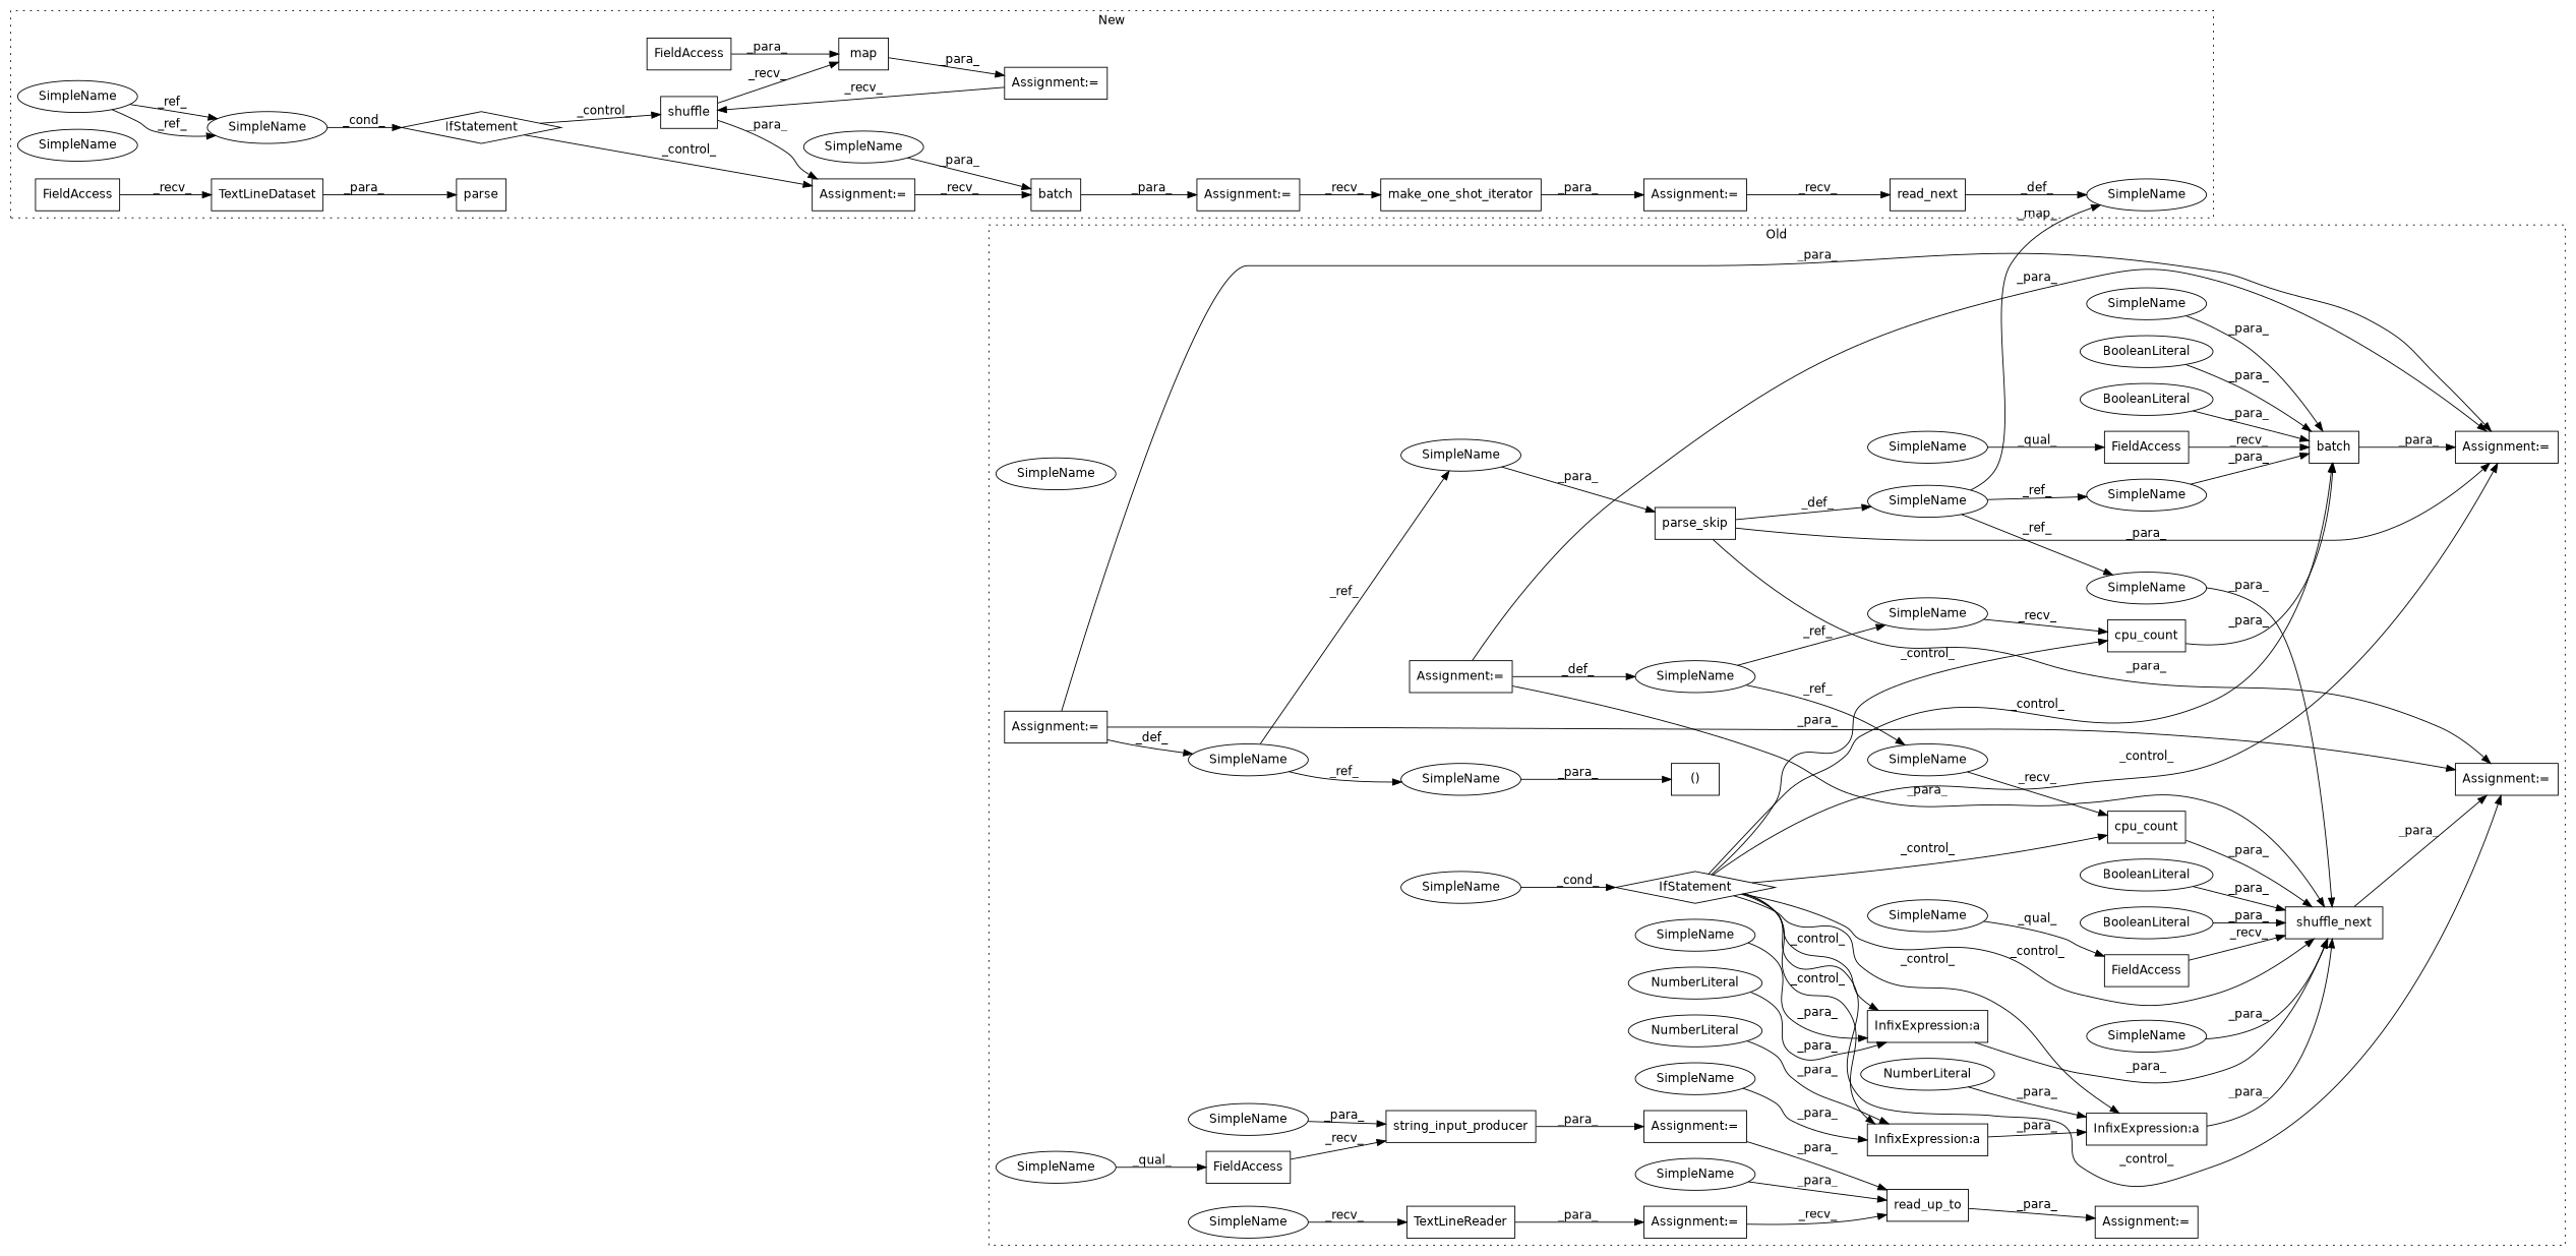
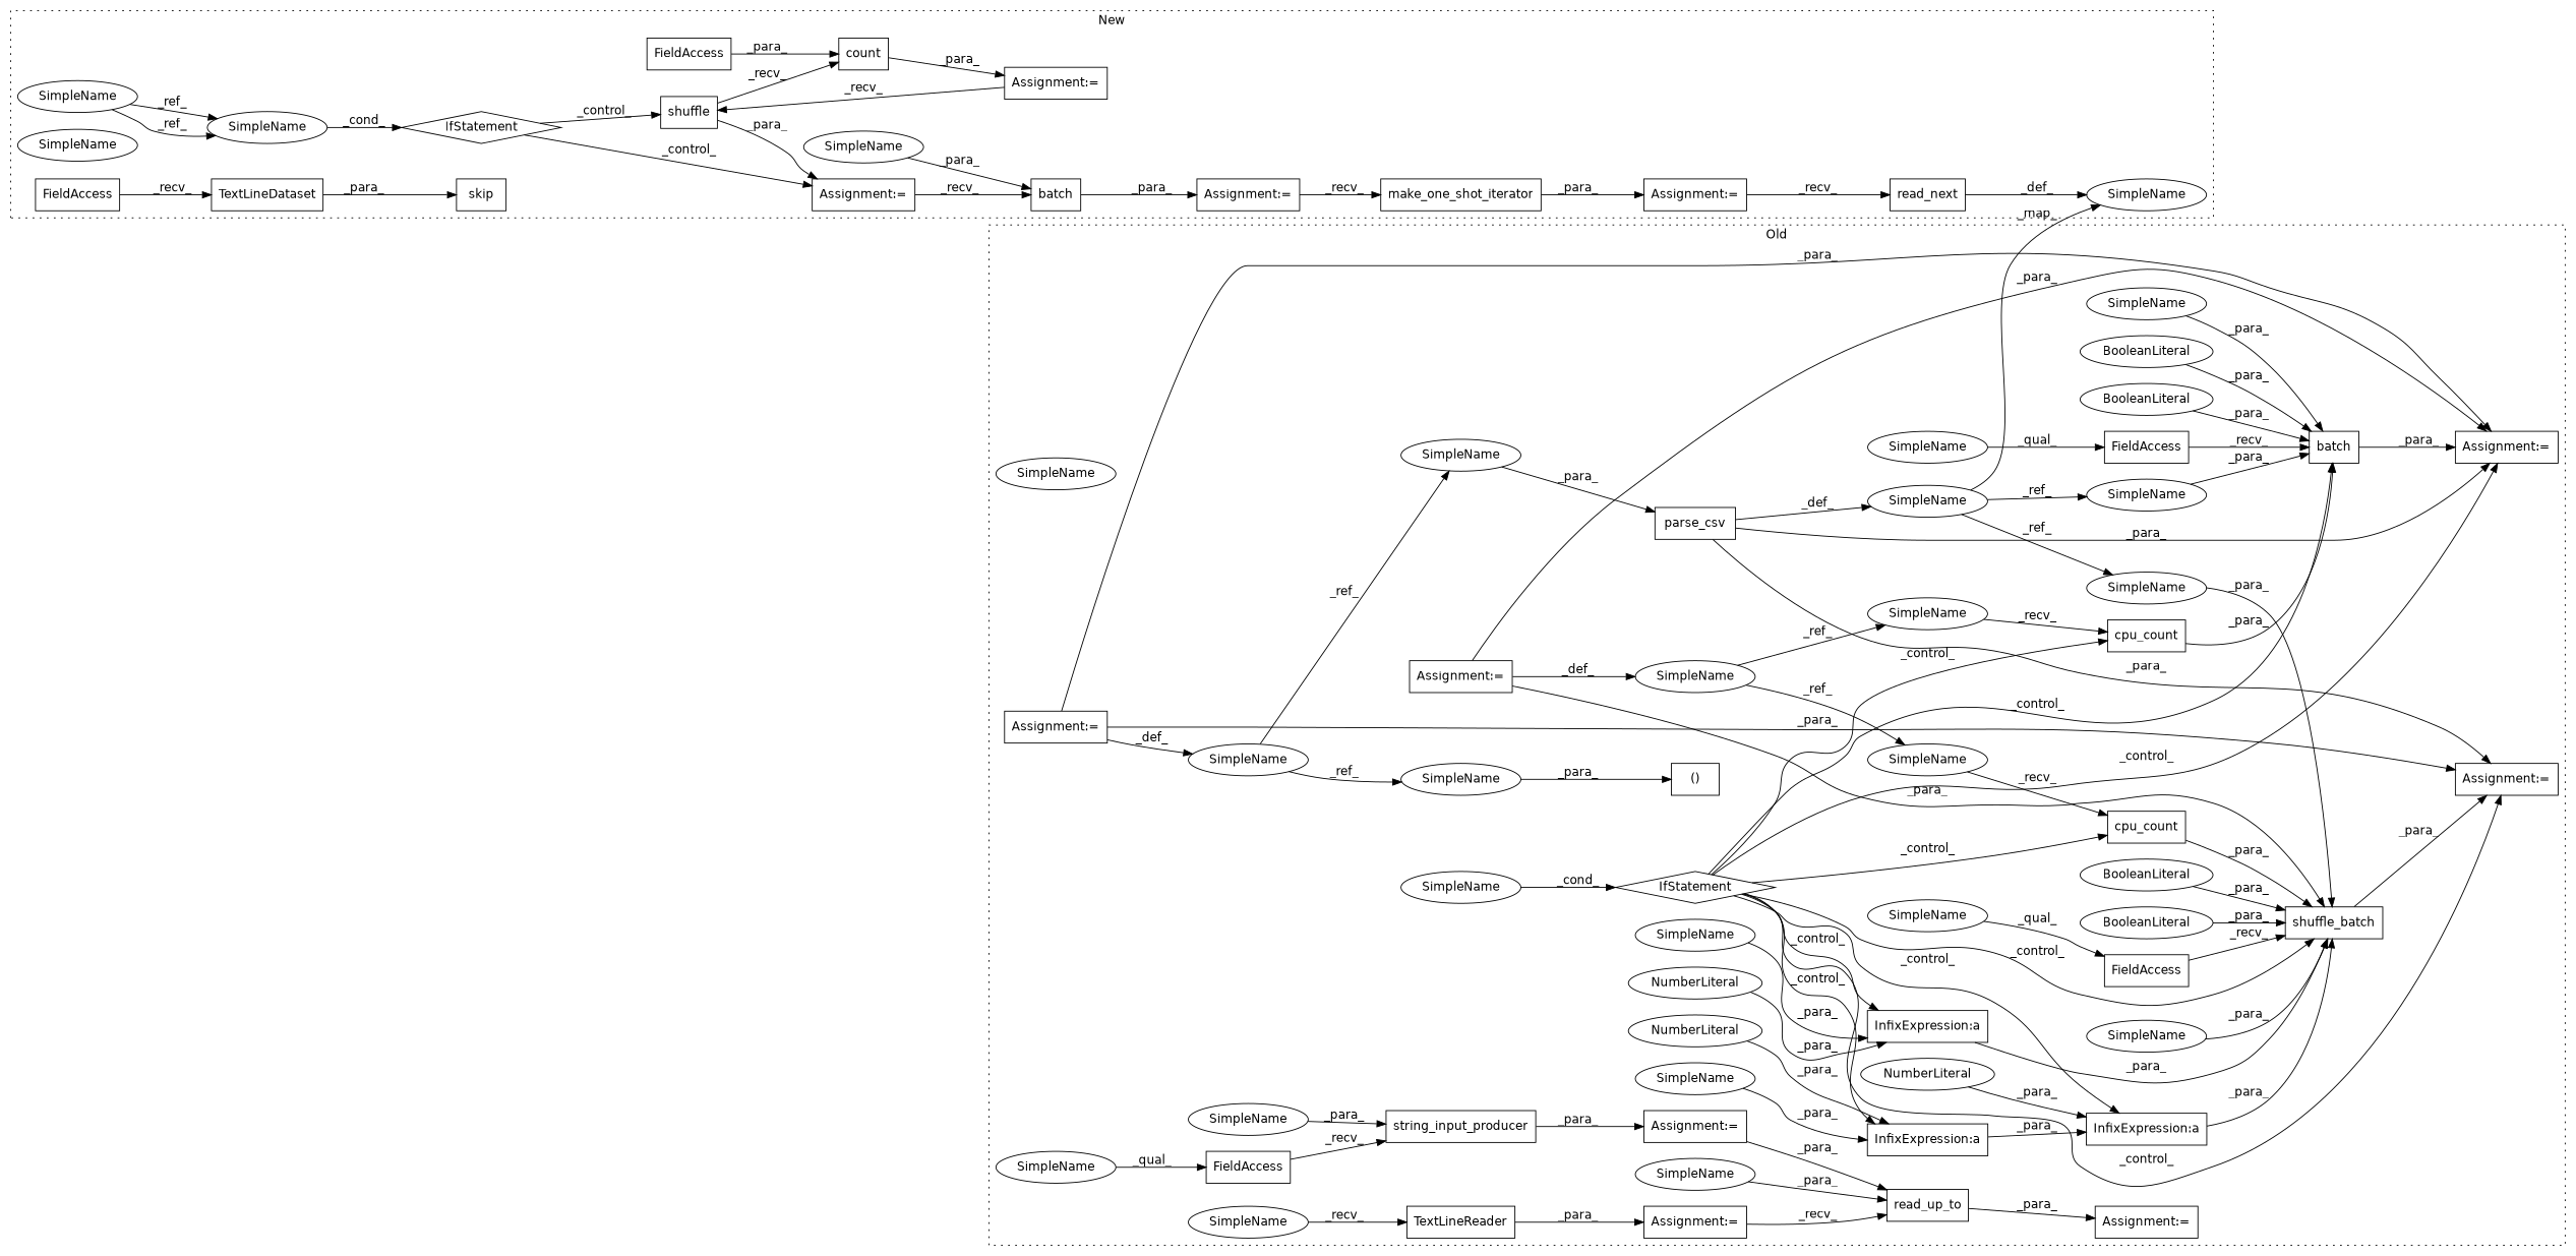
  digraph {
    fontname="DejaVu Sans"
    rankdir=LR
    node [a=42 fontname="DejaVu Sans" l=10 s=7889 shape=box]
    edge [fontname="DejaVu Sans"]
    n1 [a=32 l=11 label=cpu_count s=8023]
    n2 [l=7 label=SimpleName shape=ellipse]
-   n3 [a=32 l="14,1" label=shuffle_next s="7932,8044"]
+   n3 [a=32 l="14,1" label=shuffle_batch s="7932,8044"]
    n4 [a=27 l=3 label="InfixExpression:a" s=7969]
    n5 [a=27 l=3 label="InfixExpression:a" s=8000]
    n6 [a=27 l=3 label="InfixExpression:a" s=7983]
    n7 [a=34 l=1 label=NumberLiteral s=7986 shape=ellipse]
    n8 [a=34 l=2 label=NumberLiteral s=8003 shape=ellipse]
    n9 [a=34 l=1 label=NumberLiteral s=7968 shape=ellipse]
    n10 [l=8 label=SimpleName s=7855 shape=ellipse]
    n11 [a=32 l="6,1" label=batch s="8093,8174"]
    n12 [a=32 l="11,1" label=read_up_to s="7812,7848"]
    n13 [a=32 l="22,1" label=string_input_producer s="7666,7716"]
    n14 [a=9 l=4 label=BooleanLiteral s=8035 shape=ellipse]
    n15 [a=9 l=4 label=BooleanLiteral s=8040 shape=ellipse]
    n16 [a=9 l=4 label=BooleanLiteral s=8165 shape=ellipse]
    n17 [a=9 l=4 label=BooleanLiteral s=8170 shape=ellipse]
    n18 [a=32 l=11 label=cpu_count s=8153]
    n19 [l=15 label=SimpleName s=7556 shape=ellipse]
    n20 [a=22 l=16 label=FieldAccess s=7915]
    n21 [a=22 l=16 label=FieldAccess s=8076]
    n22 [a=22 l=16 label=FieldAccess s=7649]
-   n23 [a=32 l="10,1" label=parse_skip s="7864,7878"]
+   n23 [a=32 l="10,1" label=parse_csv s="7864,7878"]
    n24 [l=4 label=SimpleName s=7613 shape=ellipse]
    n25 [a=106 l=18 label="()" s=7785]
    n26 [a=25 l="4,2" label=IfStatement s="7885,7896" shape=diamond]
    n27 [a=32 l="15,1" label=TextLineReader s="7741,7773"]
    n28 [a=7 l=1 label="Assignment:=" s=7914]
    n29 [a=7 l=15 label="Assignment:=" s=7556]
    n30 [a=7 l=1 label="Assignment:=" s=8075]
    n31 [a=7 l=1 label="Assignment:=" s=7648]
    n32 [a=7 l=4 label="Assignment:=" s=7613]
    n33 [a=7 l=1 label="Assignment:=" s=7729]
    n34 [a=7 l=2 label="Assignment:=" s=7803]
    n35 [l=4 label=SimpleName s=7799 shape=ellipse]
    n36 [l=4 label=SimpleName s=7874 shape=ellipse]
    n37 [label=SimpleName s=8108 shape=ellipse]
    n38 [label=SimpleName s=7990 shape=ellipse]
    n39 [label=SimpleName s=7838 shape=ellipse]
    n40 [label=SimpleName s=7972 shape=ellipse]
    n41 [label=SimpleName s=7955 shape=ellipse]
    n42 [label=SimpleName s=7730 shape=ellipse]
    n43 [label=SimpleName s=8076 shape=ellipse]
    n44 [label=SimpleName s=7649 shape=ellipse]
    n45 [label=SimpleName s=7915 shape=ellipse]
    n46 [l=8 label=SimpleName s=8099 shape=ellipse]
    n47 [l=8 label=SimpleName s=7946 shape=ellipse]
    n48 [l=15 label=SimpleName s=8007 shape=ellipse]
    n49 [l=15 label=SimpleName s=8137 shape=ellipse]
    n50 [l=7 label=SimpleName s=7709 shape=ellipse]
    n51 [l=7 label=SimpleName shape=ellipse]
    n52 [a=32 l=24 label=make_one_shot_iterator s=7825]
    n53 [l=8 label=SimpleName s=7855 shape=ellipse]
    n54 [a=32 l="6,1" label=batch s="7785,7801"]
-   n55 [a=32 l="5,1" label=parse s="7610,7632"]
+   n55 [a=32 l="5,1" label=skip s="7610,7632"]
    n56 [a=32 label=read_next s=7873]
    n57 [a=32 l="8,1" label=shuffle s="7691,7716"]
    n58 [l=7 label=SimpleName s=7451 shape=ellipse]
    n59 [a=7 l=1 label="Assignment:=" s=7682]
    n60 [a=25 l="4,2" label=IfStatement s="7654,7665" shape=diamond]
    n61 [l=7 label=SimpleName s=7658 shape=ellipse]
    n62 [a=7 l=1 label="Assignment:=" s=7816]
-   n63 [a=32 l="4,1" label=map s="7634,7647"]
+   n63 [a=32 l="4,1" label=count s="7634,7647"]
    n64 [a=22 l=9 label=FieldAccess s=7638]
    n65 [a=7 l=1 label="Assignment:=" s=7776]
    n66 [a=32 l="16,1" label=TextLineDataset s="7583,7608"]
    n67 [a=22 l=15 label=FieldAccess s=7567]
    n68 [a=7 l=1 label="Assignment:=" s=7566]
    n69 [l=7 label=SimpleName s=7658 shape=ellipse]
    n70 [label=SimpleName s=7791 shape=ellipse]
    subgraph cluster_1 {
      label=Old
      style=dotted
      n1
      n2
      n3
      n4
      n5
      n6
      n7
      n8
      n9
      n10
      n11
      n12
      n13
      n14
      n15
      n16
      n17
      n18
      n19
      n20
      n21
      n22
      n23
      n24
      n25
      n26
      n27
      n28
      n29
      n30
      n31
      n32
      n33
      n34
      n35
      n36
      n37
      n38
      n39
      n40
      n41
      n42
      n43
      n44
      n45
      n46
      n47
      n48
      n49
      n50
      n51
    }
    subgraph cluster_2 {
      label=New
      style=dotted
      n52
      n53
      n54
      n55
      n56
      n57
      n58
      n59
      n60
      n61
      n62
      n63
      n64
      n65
      n66
      n67
      n68
      n69
      n70
    }
    n1 -> n3 [label=_para_]
    n3 -> n28 [label=_para_]
    n4 -> n6 [label=_para_]
    n5 -> n3 [label=_para_]
    n6 -> n3 [label=_para_]
    n7 -> n6 [label=_para_]
    n8 -> n5 [label=_para_]
    n9 -> n4 [label=_para_]
    n10 -> n46 [label=_ref_]
    n10 -> n47 [label=_ref_]
    n10 -> n53 [label=_map_]
    n11 -> n30 [label=_para_]
    n12 -> n34 [label=_para_]
    n13 -> n31 [label=_para_]
    n14 -> n3 [label=_para_]
    n15 -> n3 [label=_para_]
    n16 -> n11 [label=_para_]
    n17 -> n11 [label=_para_]
    n18 -> n11 [label=_para_]
    n19 -> n48 [label=_ref_]
    n19 -> n49 [label=_ref_]
    n20 -> n3 [label=_recv_]
    n21 -> n11 [label=_recv_]
    n22 -> n13 [label=_recv_]
    n23 -> n10 [label=_def_]
    n23 -> n28 [label=_para_]
    n23 -> n30 [label=_para_]
    n24 -> n35 [label=_ref_]
    n24 -> n36 [label=_ref_]
    n26 -> n1 [label=_control_]
    n26 -> n3 [label=_control_]
    n26 -> n4 [label=_control_]
    n26 -> n5 [label=_control_]
    n26 -> n6 [label=_control_]
    n26 -> n11 [label=_control_]
    n26 -> n18 [label=_control_]
    n26 -> n28 [label=_control_]
    n26 -> n30 [label=_control_]
    n27 -> n33 [label=_para_]
    n29 -> n3 [label=_para_]
    n29 -> n19 [label=_def_]
    n29 -> n30 [label=_para_]
    n31 -> n12 [label=_para_]
    n32 -> n24 [label=_def_]
    n32 -> n28 [label=_para_]
    n32 -> n30 [label=_para_]
    n33 -> n12 [label=_recv_]
    n35 -> n25 [label=_para_]
    n36 -> n23 [label=_para_]
    n37 -> n11 [label=_para_]
    n38 -> n5 [label=_para_]
    n39 -> n12 [label=_para_]
    n40 -> n4 [label=_para_]
    n41 -> n3 [label=_para_]
    n42 -> n27 [label=_recv_]
    n43 -> n21 [label=_qual_]
    n44 -> n22 [label=_qual_]
    n45 -> n20 [label=_qual_]
    n46 -> n11 [label=_para_]
    n47 -> n3 [label=_para_]
    n48 -> n1 [label=_recv_]
    n49 -> n18 [label=_recv_]
    n50 -> n13 [label=_para_]
    n51 -> n26 [label=_cond_]
    n52 -> n62 [label=_para_]
    n54 -> n65 [label=_para_]
    n56 -> n53 [label=_def_]
    n57 -> n59 [label=_para_]
    n57 -> n63 [label=_recv_]
    n58 -> n69 [label=_ref_]
    n58 -> n69 [label=_ref_]
    n59 -> n54 [label=_recv_]
    n60 -> n57 [label=_control_]
    n60 -> n59 [label=_control_]
    n62 -> n56 [label=_recv_]
    n63 -> n68 [label=_para_]
    n64 -> n63 [label=_para_]
    n65 -> n52 [label=_recv_]
    n66 -> n55 [label=_para_]
    n67 -> n66 [label=_recv_]
    n68 -> n57 [label=_recv_]
    n69 -> n60 [label=_cond_]
    n70 -> n54 [label=_para_]
  }
